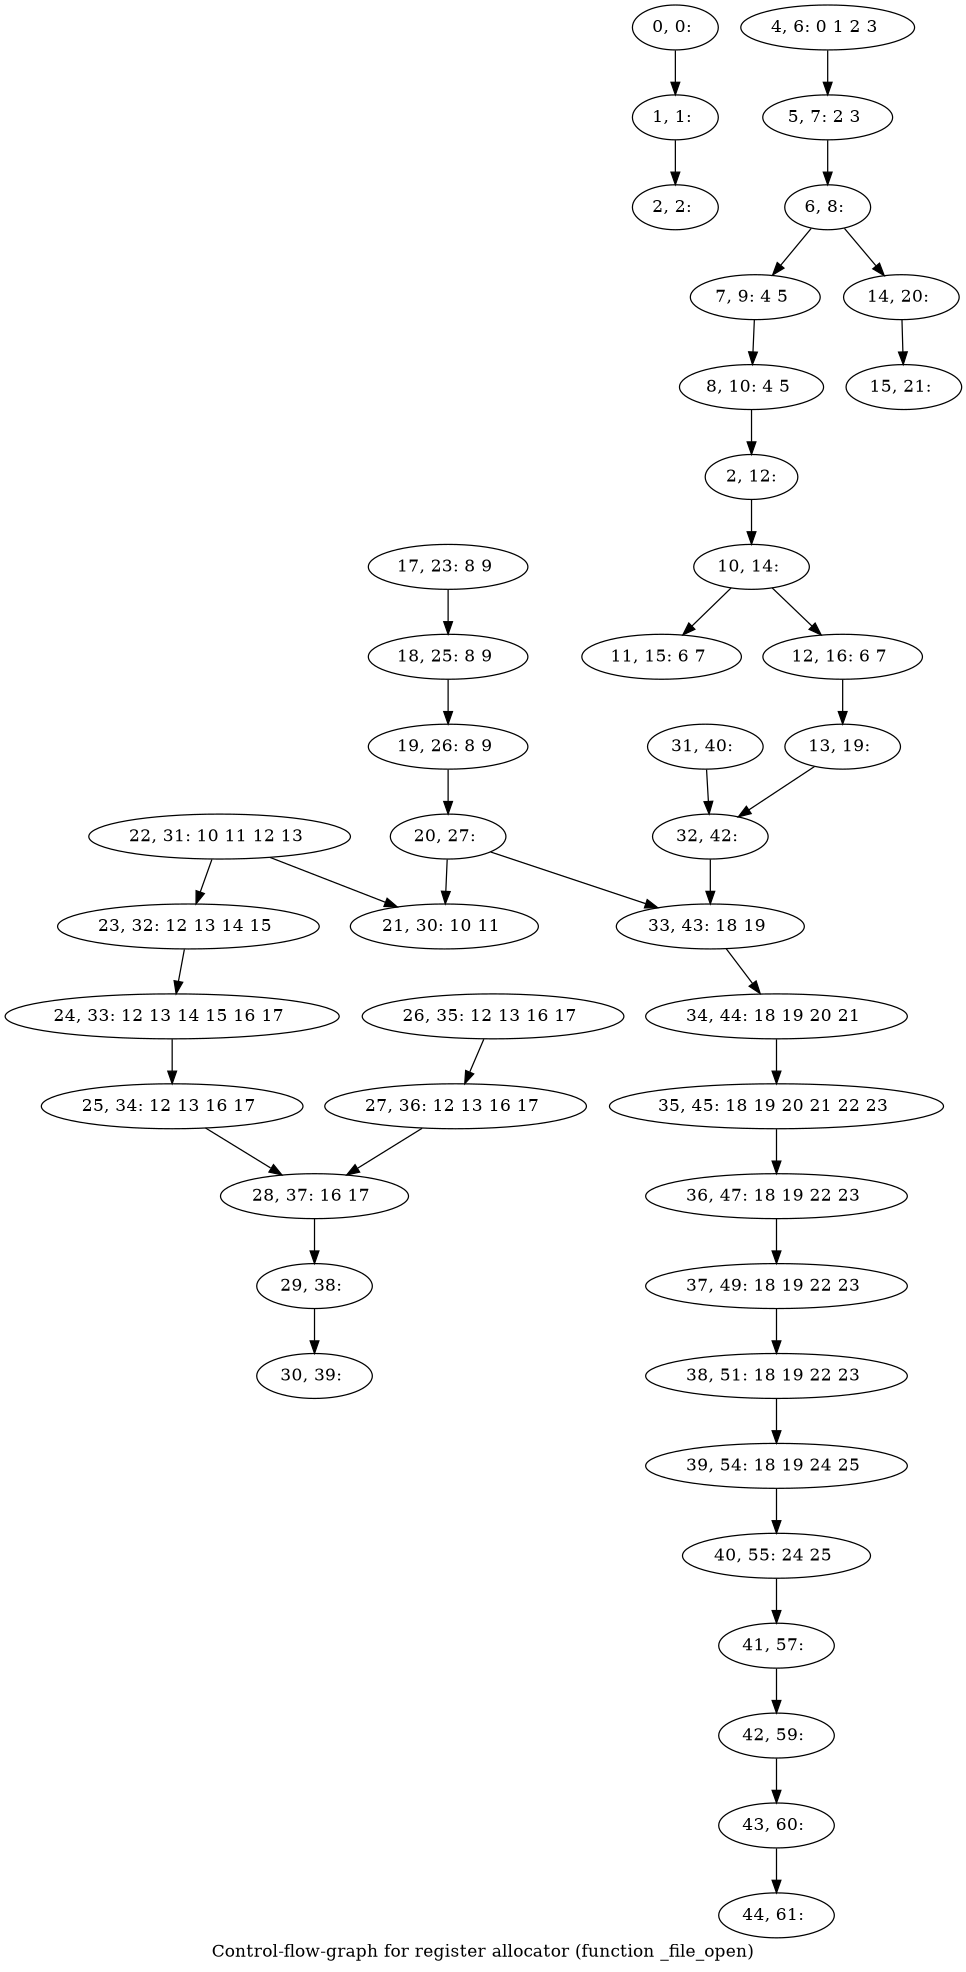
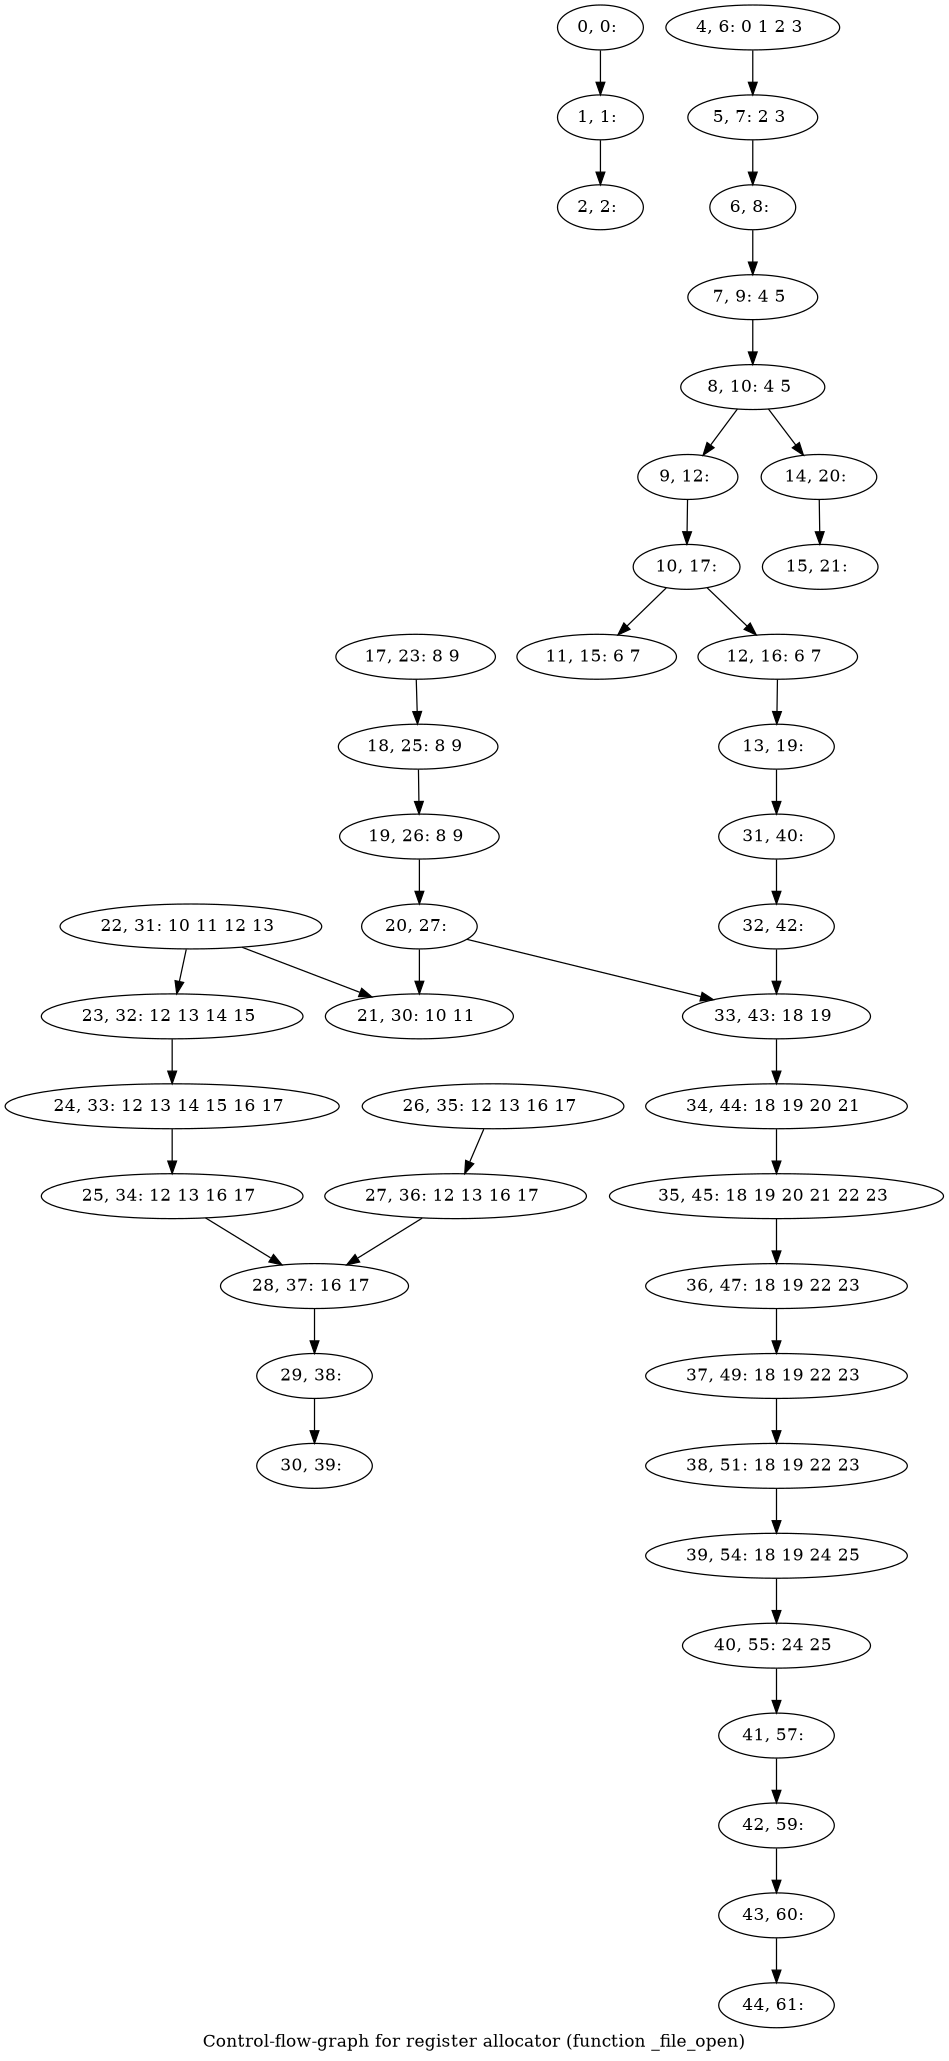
  digraph {
    label="Control-flow-graph for register allocator (function _file_open)"
    n1 [label="0, 0: "]
    n2 [label="1, 1: "]
    n3 [label="2, 2: "]
-   n4 [label="2, 12:"]
-   n5 [label="10, 14: "]
+   n4 [label="9, 12: "]
+   n5 [label="10, 17:"]
    n6 [label="4, 6: 0 1 2 3 "]
    n7 [label="5, 7: 2 3 "]
    n8 [label="6, 8: "]
    n9 [label="7, 9: 4 5 "]
    n10 [label="8, 10: 4 5 "]
    n11 [label="14, 20: "]
    n12 [label="15, 21: "]
    n13 [label="11, 15: 6 7 "]
    n14 [label="12, 16: 6 7 "]
    n15 [label="13, 19: "]
    n16 [label="32, 42: "]
    n17 [label="33, 43: 18 19 "]
    n18 [label="17, 23: 8 9 "]
    n19 [label="18, 25: 8 9 "]
    n20 [label="19, 26: 8 9 "]
    n21 [label="20, 27: "]
    n22 [label="21, 30: 10 11 "]
    n23 [label="22, 31: 10 11 12 13 "]
    n24 [label="23, 32: 12 13 14 15 "]
    n25 [label="24, 33: 12 13 14 15 16 17 "]
    n26 [label="25, 34: 12 13 16 17 "]
    n27 [label="28, 37: 16 17 "]
    n28 [label="26, 35: 12 13 16 17 "]
    n29 [label="27, 36: 12 13 16 17 "]
    n30 [label="29, 38: "]
    n31 [label="30, 39: "]
    n32 [label="31, 40: "]
    n33 [label="34, 44: 18 19 20 21 "]
    n34 [label="35, 45: 18 19 20 21 22 23 "]
    n35 [label="36, 47: 18 19 22 23 "]
    n36 [label="37, 49: 18 19 22 23 "]
    n37 [label="38, 51: 18 19 22 23 "]
    n38 [label="39, 54: 18 19 24 25 "]
    n39 [label="40, 55: 24 25 "]
    n40 [label="41, 57: "]
    n41 [label="42, 59: "]
    n42 [label="43, 60: "]
    n43 [label="44, 61: "]
    n1 -> n2
    n2 -> n3
    n4 -> n5
    n5 -> n13
    n5 -> n14
    n6 -> n7
    n7 -> n8
    n8 -> n9
    n9 -> n10
    n10 -> n4
-   n8 -> n11
+   n10 -> n11
    n11 -> n12
    n14 -> n15
-   n15 -> n16
+   n15 -> n32
    n16 -> n17
    n17 -> n33
    n18 -> n19
    n19 -> n20
    n20 -> n21
    n21 -> n17
    n21 -> n22
    n23 -> n22
    n23 -> n24
    n24 -> n25
    n25 -> n26
    n26 -> n27
    n27 -> n30
    n28 -> n29
    n29 -> n27
    n30 -> n31
    n32 -> n16
    n33 -> n34
    n34 -> n35
    n35 -> n36
    n36 -> n37
    n37 -> n38
    n38 -> n39
    n39 -> n40
    n40 -> n41
    n41 -> n42
    n42 -> n43
  }
